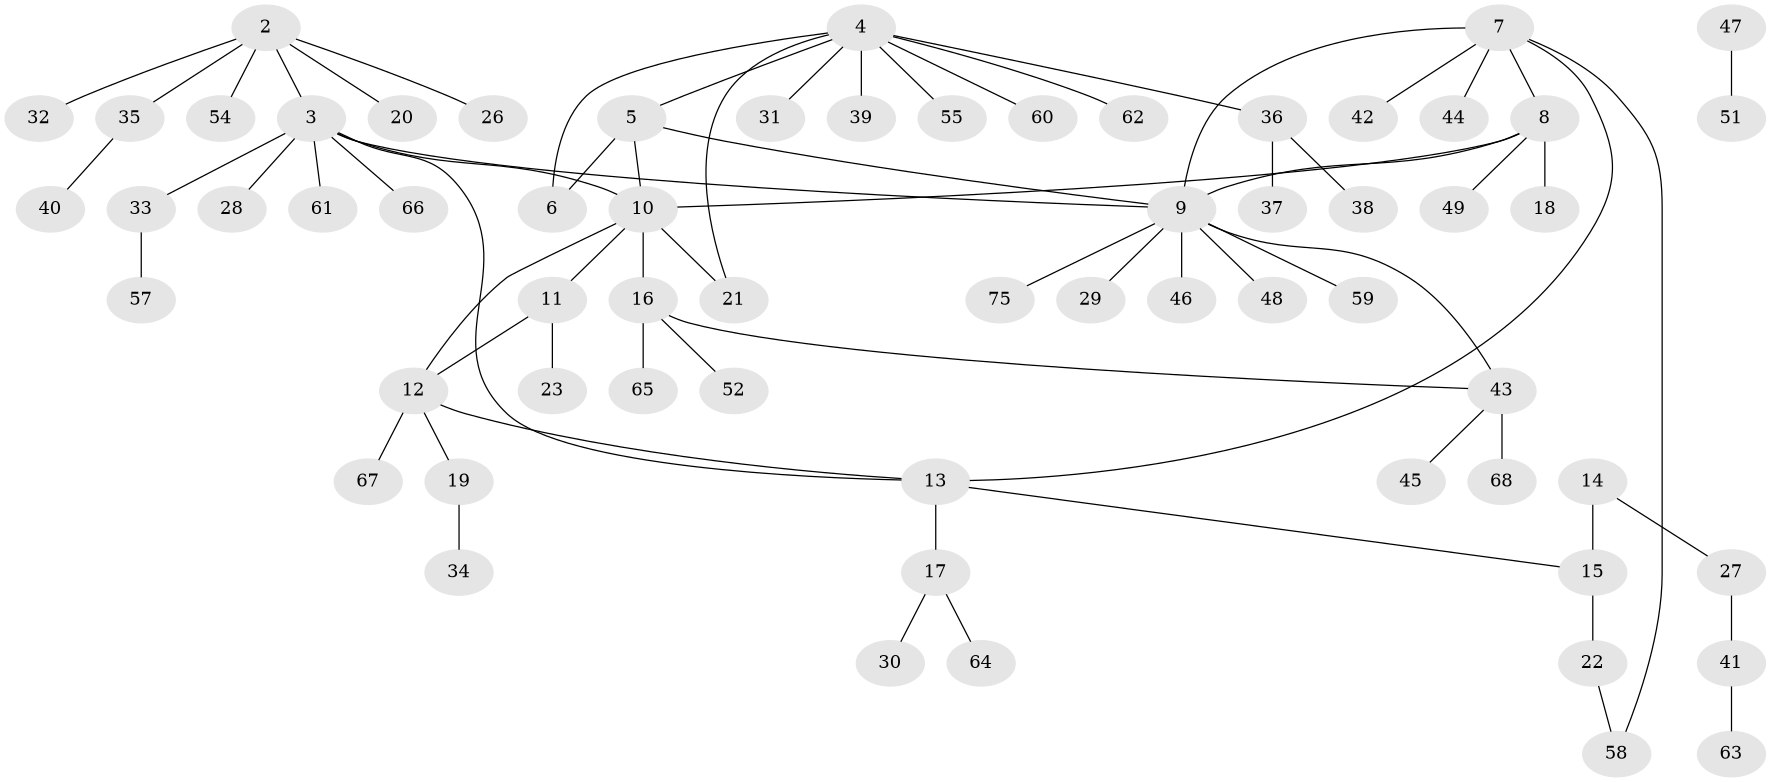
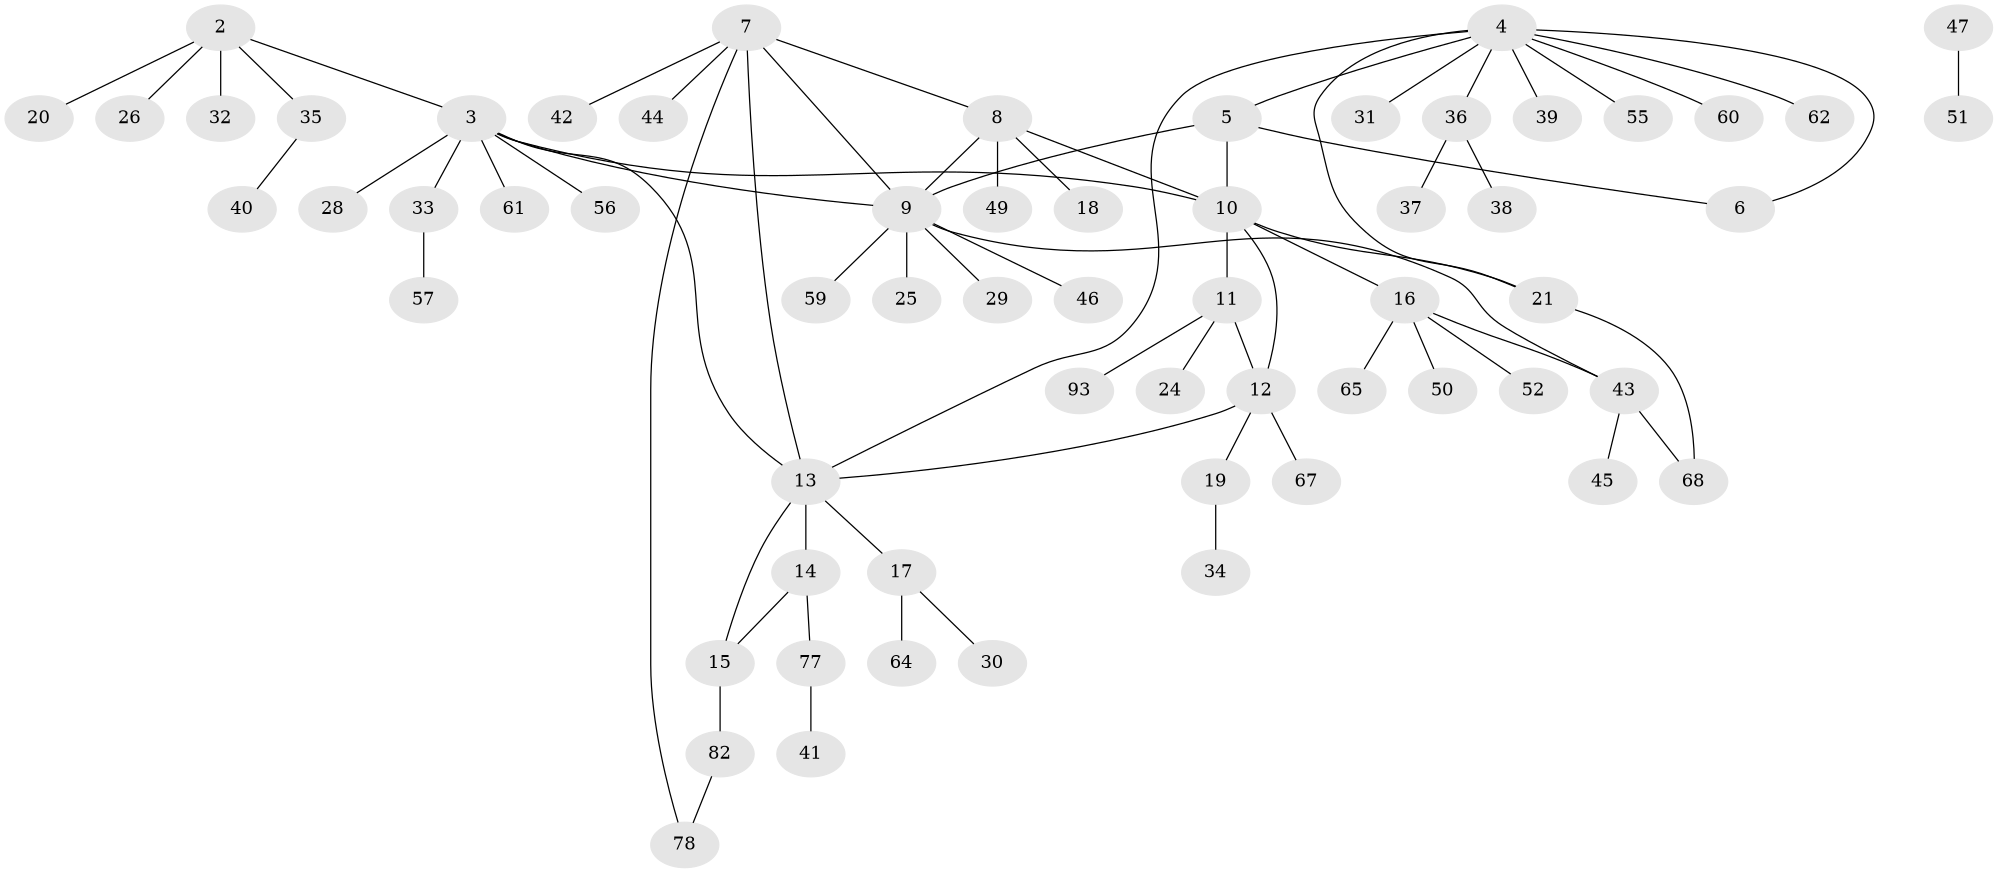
  graph {
    node [color=gray90 style=filled]
    2
    3
    20
    26
    32
    35
-   54
    9
    10
    13
    28
    33
    61
-   66
+   66 [label=56]
    40
-   25 [label=75]
+   25
    29
    43
    46
-   48
    59
    21
    11
    12
    16
    14
    15
    17
    57
    4
    6
    5
    31
    36
    39
    55
    60
    62
    68
    37
    38
    7
    8
    42
    44
-   58
+   58 [label=78]
    18
    49
    45
-   23
+   23 [label=93]
+   24
    19
    67
+   50
    52
    65
    34
-   27
-   22
+   27 [label=77]
+   22 [label=82]
    30
    64
    41
-   63
    47
    51
    2 -- 3
    2 -- 20
    2 -- 26
    2 -- 32
    2 -- 35
-   2 -- 54
    3 -- 9
    3 -- 10
    3 -- 13
    3 -- 28
    3 -- 33
    3 -- 61
    3 -- 66
    35 -- 40
    9 -- 25
    9 -- 29
    9 -- 43
    9 -- 46
-   9 -- 48
    9 -- 59
    10 -- 21
    10 -- 11
    10 -- 12
    10 -- 16
+   13 -- 14
    13 -- 15
    13 -- 17
    33 -- 57
    43 -- 68
    43 -- 45
+   21 -- 68
    11 -- 12
    11 -- 23
+   11 -- 24
    12 -- 13
    12 -- 19
    12 -- 67
    16 -- 43
+   16 -- 50
    16 -- 52
    16 -- 65
    14 -- 15
    14 -- 27
    15 -- 22
    17 -- 30
    17 -- 64
+   4 -- 13
    4 -- 21
    4 -- 6
    4 -- 5
    4 -- 31
    4 -- 36
    4 -- 39
    4 -- 55
    4 -- 60
    4 -- 62
    5 -- 9
    5 -- 10
    5 -- 6
    36 -- 37
    36 -- 38
    7 -- 9
    7 -- 13
    7 -- 8
    7 -- 42
    7 -- 44
    7 -- 58
    8 -- 9
    8 -- 10
    8 -- 18
    8 -- 49
    19 -- 34
    27 -- 41
    22 -- 58
-   41 -- 63
    47 -- 51
  }
